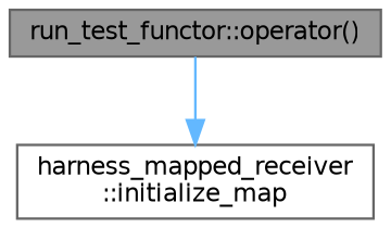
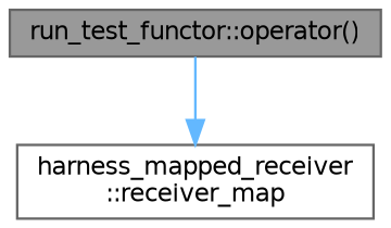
  digraph {
    rankdir=TB
    node [fontname=Helvetica fontsize=10 shape=box style=filled]
    n1 [color=gray40 fillcolor=grey60 fontcolor=black height=0.2 label="run_test_functor::operator()" width=0.4]
-   n2 [color=grey40 fillcolor=white height=0.2 label="harness_mapped_receiver\l::initialize_map" width=0.4]
+   n2 [color=grey40 fillcolor=white height=0.2 label="harness_mapped_receiver\l::receiver_map" width=0.4]
    n1 -> n2 [color=steelblue1 fontname=Helvetica fontsize=10 labelfontname=Helvetica labelfontsize=10 style=solid]
  }
